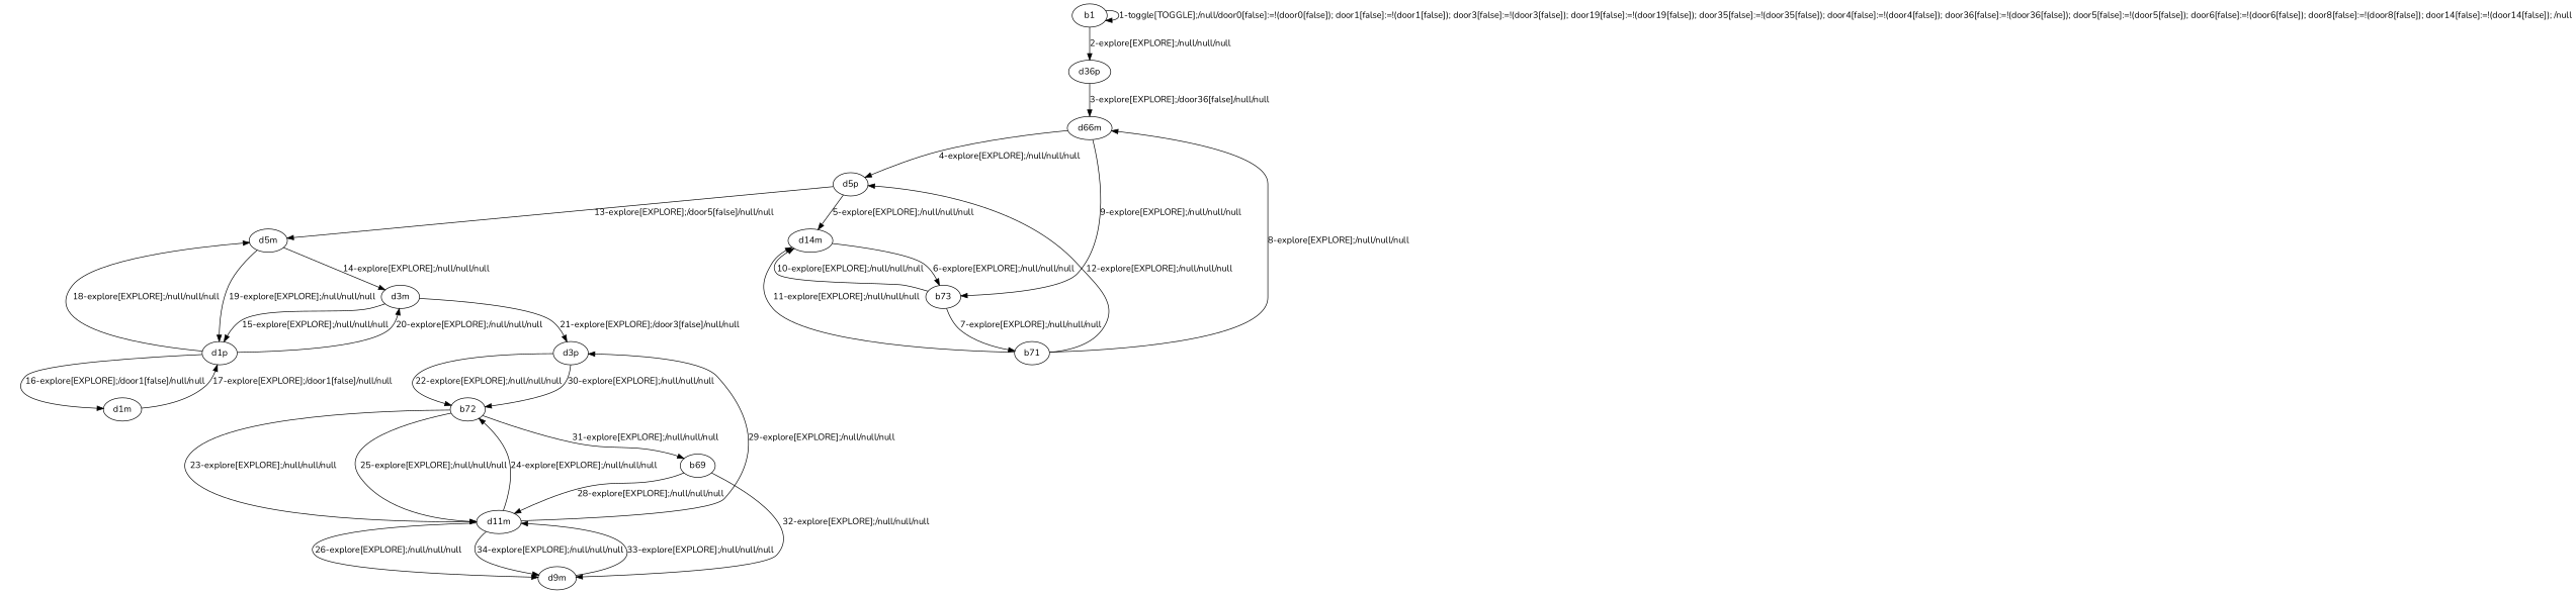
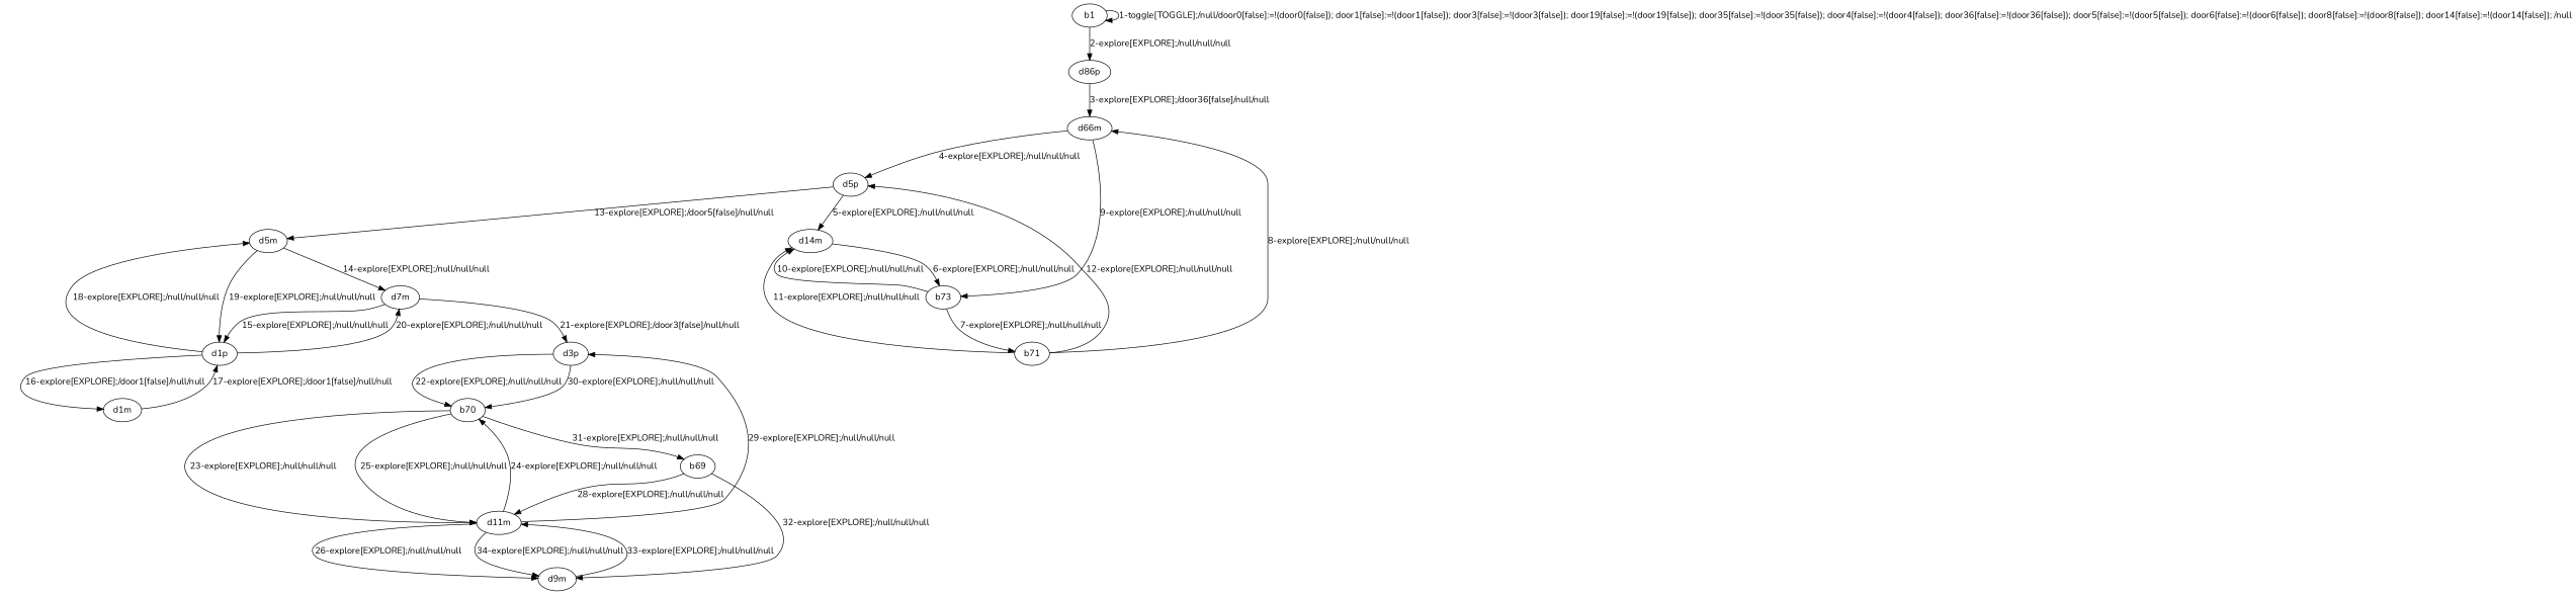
  digraph {
    fontname=Nunito
    node [fontname=Nunito]
    edge [fontname=Nunito]
    b1
-   d36p
+   d36p [label=d86p]
    n3 [label=d66m]
    d5p
    b73
    d14m
    d5m
    b71
-   d3m
+   d3m [label=d7m]
    d1p
    d3p
    d1m
-   b70 [label=b72]
+   b70
    d11m
    b69
    d9m
    b1 -> b1 [label="1-toggle[TOGGLE];/null/door0[false]:=!(door0[false]); door1[false]:=!(door1[false]); door3[false]:=!(door3[false]); door19[false]:=!(door19[false]); door35[false]:=!(door35[false]); door4[false]:=!(door4[false]); door36[false]:=!(door36[false]); door5[false]:=!(door5[false]); door6[false]:=!(door6[false]); door8[false]:=!(door8[false]); door14[false]:=!(door14[false]); /null"]
    b1 -> d36p [label="2-explore[EXPLORE];/null/null/null"]
    d36p -> n3 [label="3-explore[EXPLORE];/door36[false]/null/null"]
    n3 -> d5p [label="4-explore[EXPLORE];/null/null/null"]
    n3 -> b73 [label="9-explore[EXPLORE];/null/null/null"]
    d5p -> d14m [label="5-explore[EXPLORE];/null/null/null"]
    d5p -> d5m [label="13-explore[EXPLORE];/door5[false]/null/null"]
    b73 -> d14m [label="10-explore[EXPLORE];/null/null/null"]
    b73 -> b71 [label="7-explore[EXPLORE];/null/null/null"]
    d14m -> b73 [label="6-explore[EXPLORE];/null/null/null"]
    d5m -> d3m [label="14-explore[EXPLORE];/null/null/null"]
    d5m -> d1p [label="19-explore[EXPLORE];/null/null/null"]
    b71 -> n3 [label="8-explore[EXPLORE];/null/null/null"]
    b71 -> d5p [label="12-explore[EXPLORE];/null/null/null"]
    b71 -> d14m [label="11-explore[EXPLORE];/null/null/null"]
    d3m -> d1p [label="15-explore[EXPLORE];/null/null/null"]
    d3m -> d3p [label="21-explore[EXPLORE];/door3[false]/null/null"]
    d1p -> d5m [label="18-explore[EXPLORE];/null/null/null"]
    d1p -> d3m [label="20-explore[EXPLORE];/null/null/null"]
    d1p -> d1m [label="16-explore[EXPLORE];/door1[false]/null/null"]
    d3p -> b70 [label="22-explore[EXPLORE];/null/null/null"]
    d3p -> b70 [label="30-explore[EXPLORE];/null/null/null"]
    d1m -> d1p [label="17-explore[EXPLORE];/door1[false]/null/null"]
    b70 -> d11m [label="23-explore[EXPLORE];/null/null/null"]
    b70 -> d11m [label="25-explore[EXPLORE];/null/null/null"]
    b70 -> b69 [label="31-explore[EXPLORE];/null/null/null"]
    d11m -> d3p [label="29-explore[EXPLORE];/null/null/null"]
    d11m -> b70 [label="24-explore[EXPLORE];/null/null/null"]
    d11m -> d9m [label="26-explore[EXPLORE];/null/null/null"]
    d11m -> d9m [label="34-explore[EXPLORE];/null/null/null"]
    b69 -> d11m [label="28-explore[EXPLORE];/null/null/null"]
    b69 -> d9m [label="32-explore[EXPLORE];/null/null/null"]
    d9m -> d11m [label="33-explore[EXPLORE];/null/null/null"]
  }
